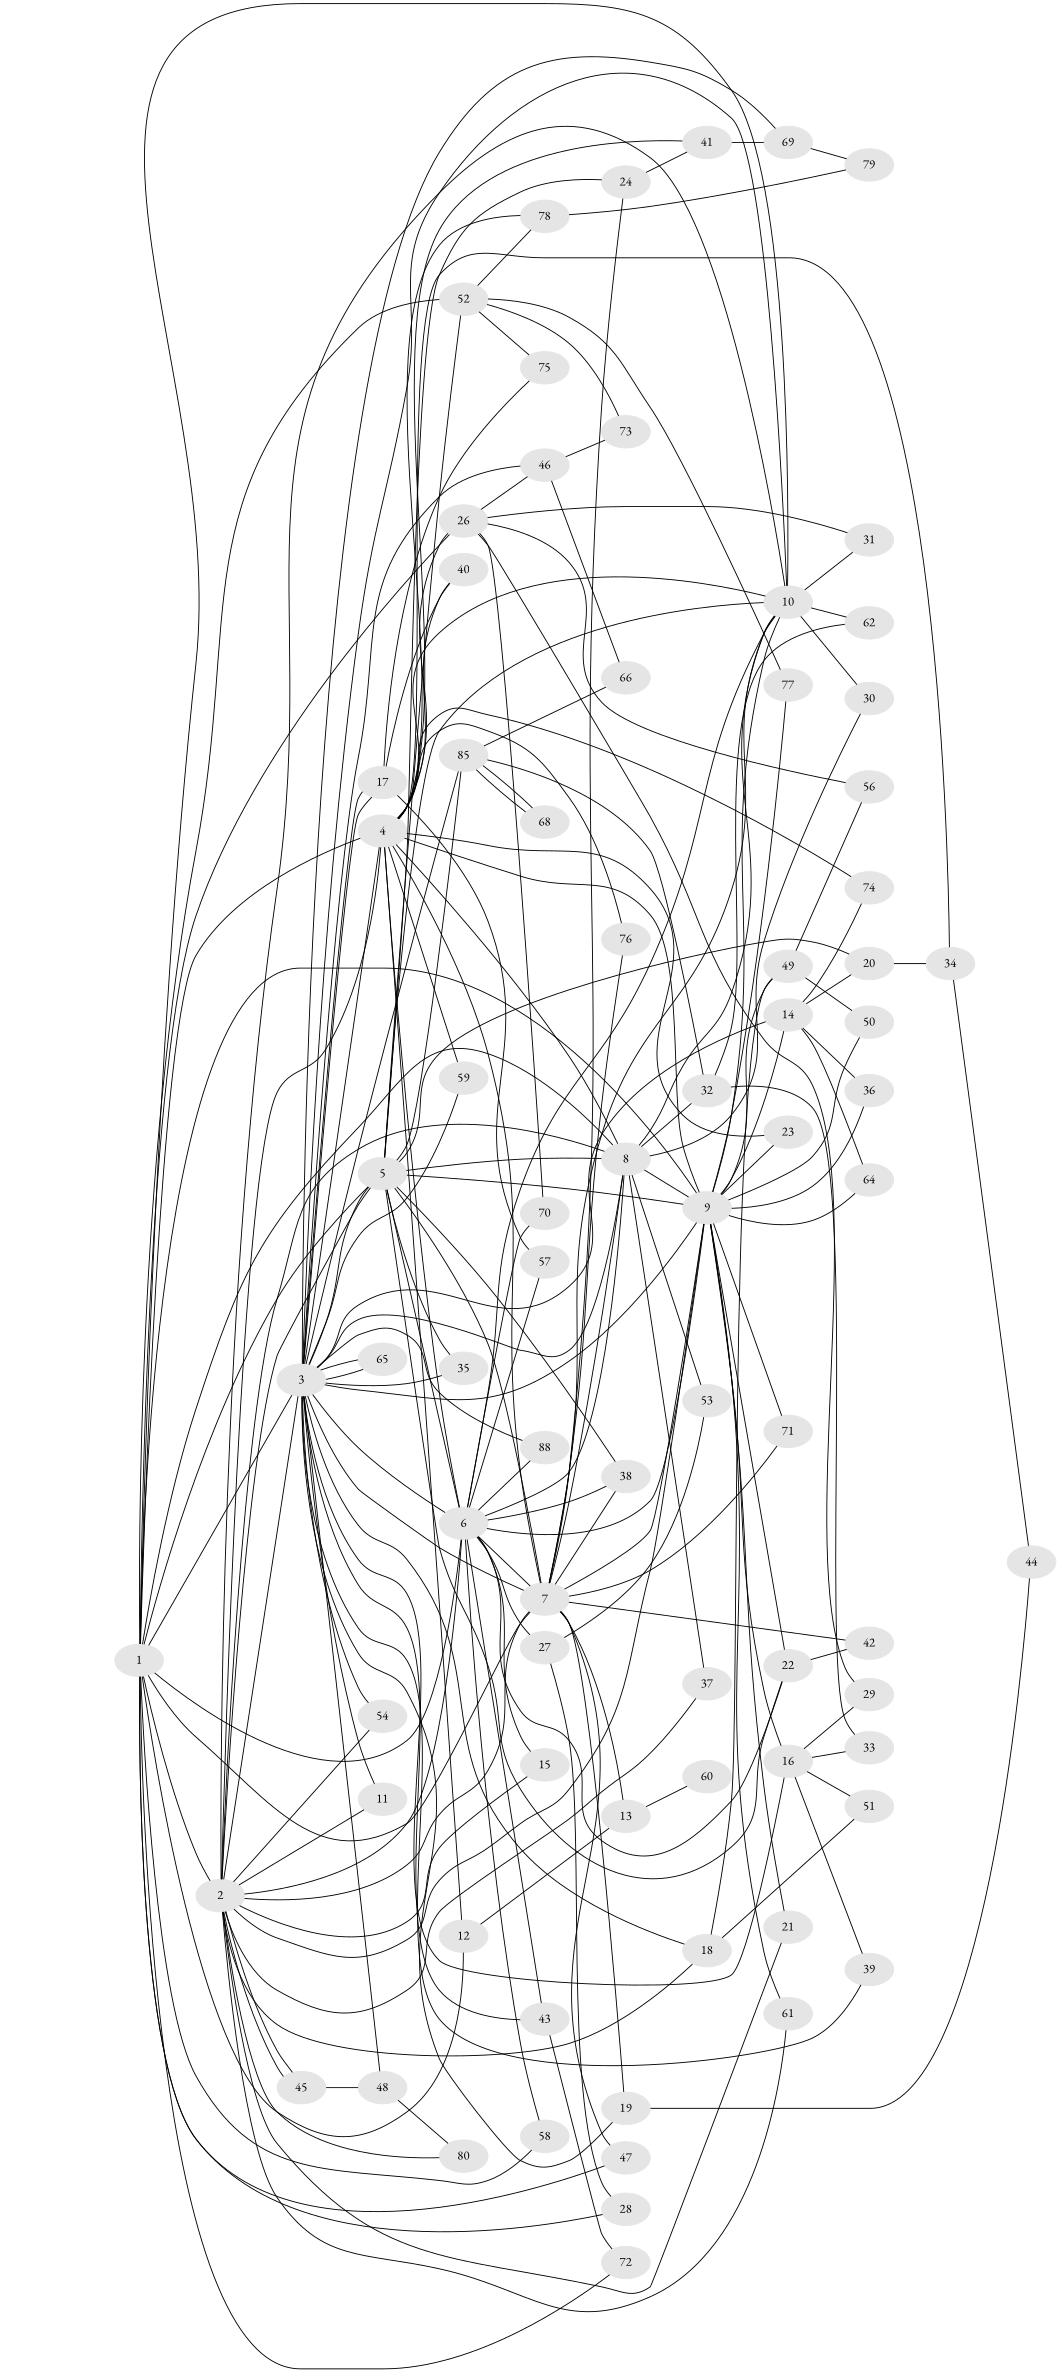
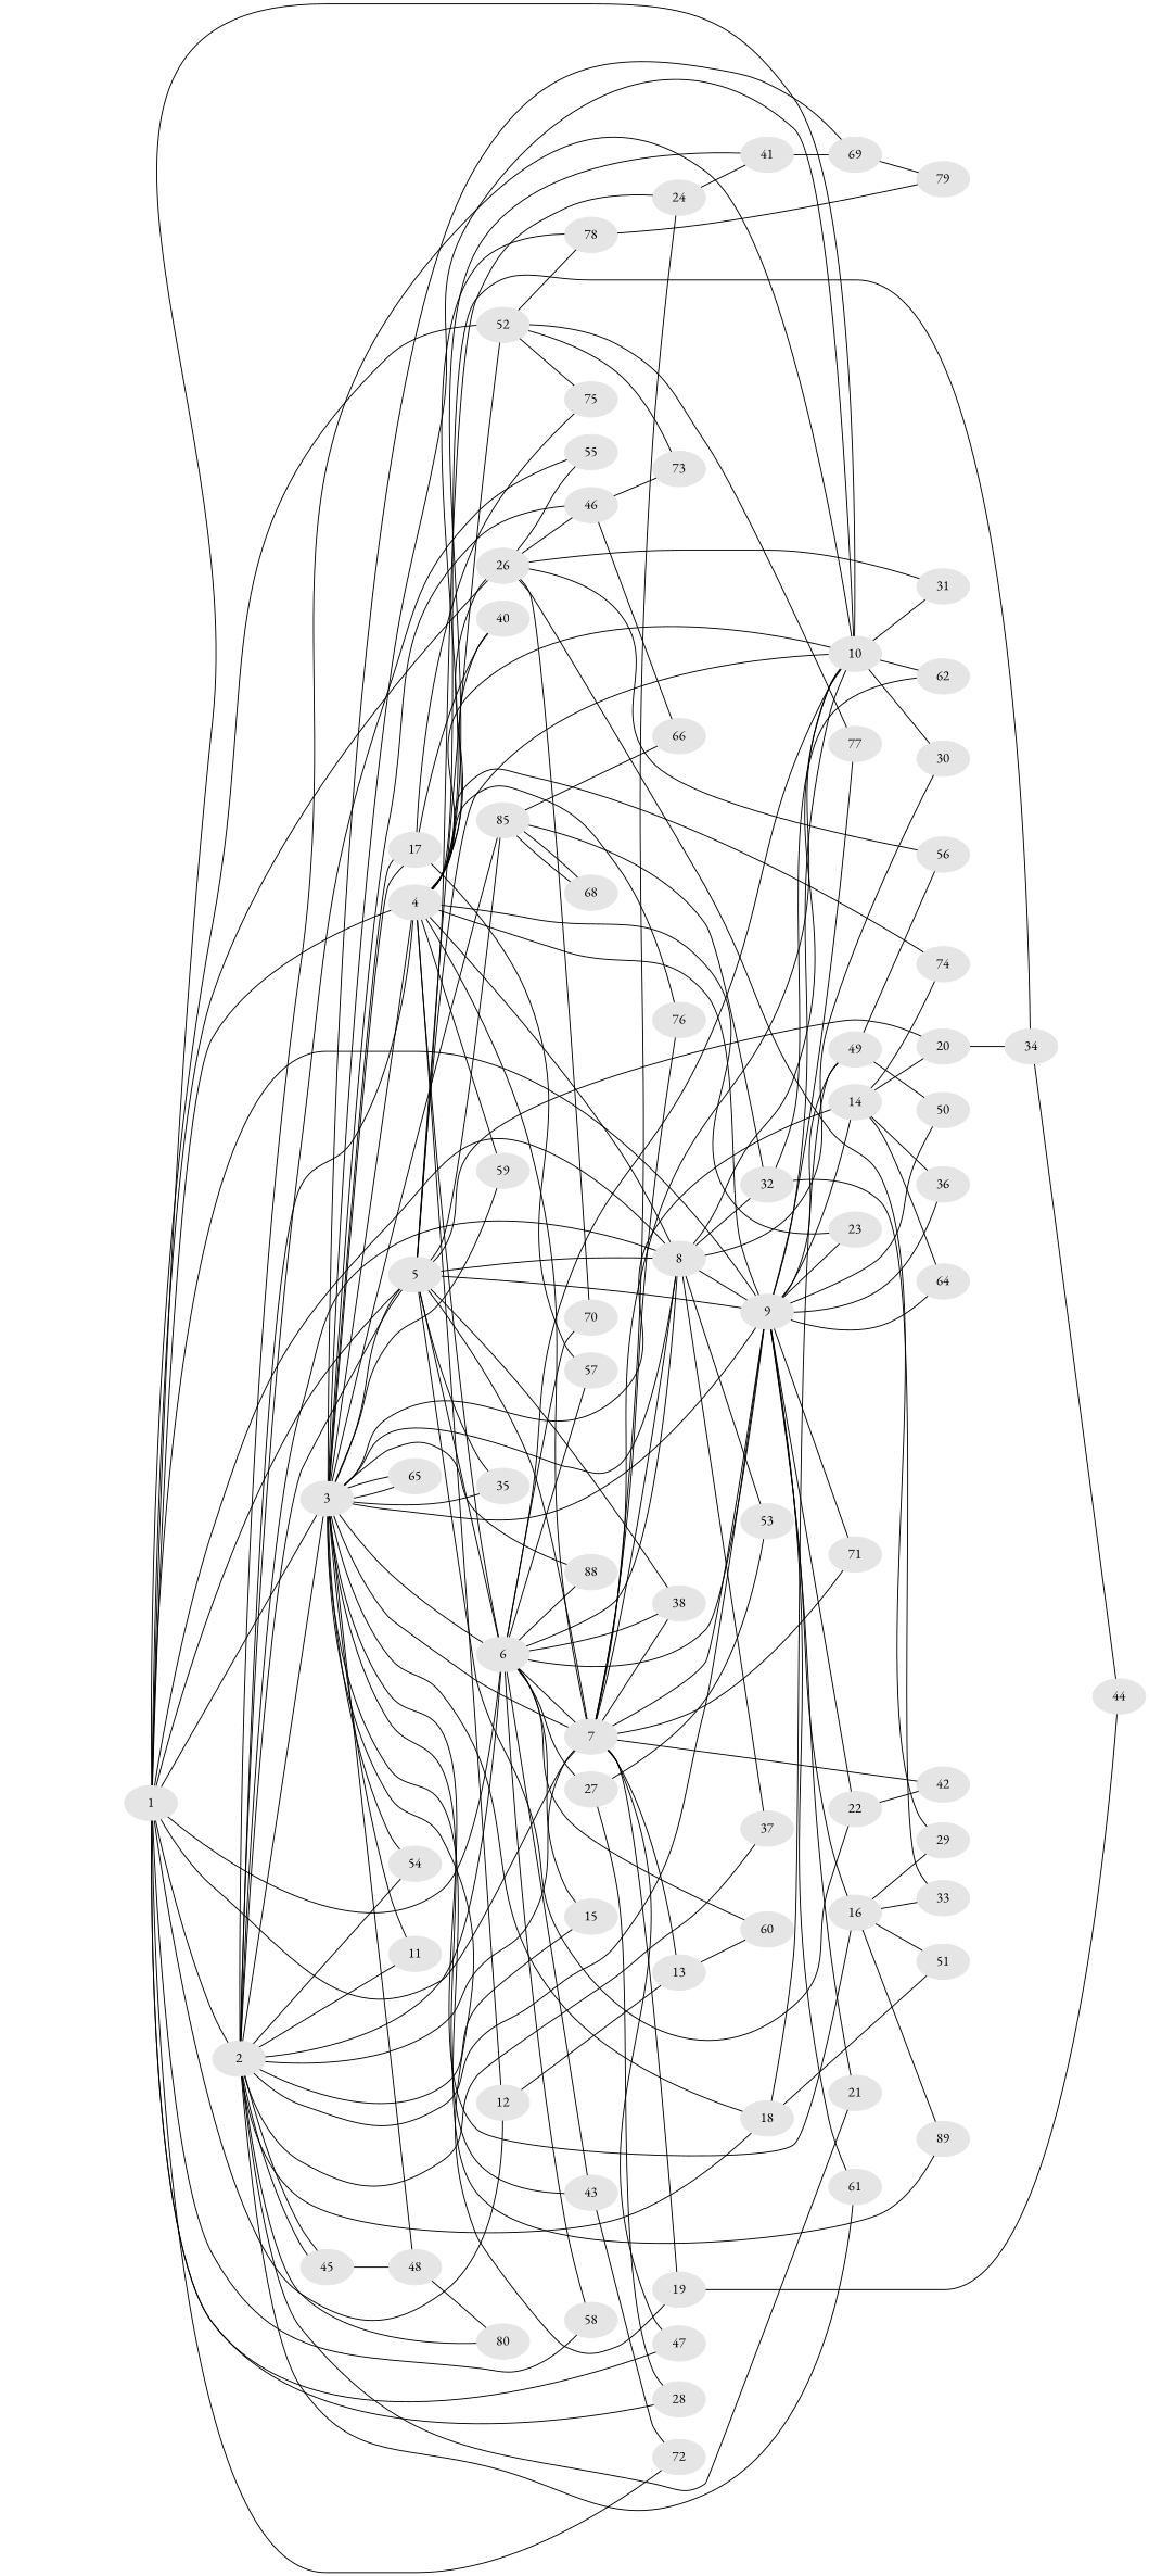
  graph {
    fontname="EB Garamond"
    rankdir=LR
    node [color=gray90 fontname="EB Garamond" style=filled]
    edge [fontname="EB Garamond"]
    1
    2
    3
    4
    5
    6
    7
    8
    9
    10
    12
    26
    28
    47
    52
    58
    72
    11
    15
    18
    21
    37
    45
    54
+   55
    61
    80
    14
    16
    17
    19
    n32 [label=85]
    35
-   39
+   39 [label=89]
    43
    46
    48
    59
    65
    69
    n41 [label=88]
    23
    34
    40
    41
    74
    76
    78
    20
    22
    24
    38
    27
    57
    60
    70
    13
    42
    71
    30
    32
    53
    36
    49
    50
    64
    77
    31
    62
    29
    56
    75
    73
    51
    33
    44
    66
    68
    79
    1 -- 2
    1 -- 3
    1 -- 4
    1 -- 5
    1 -- 6
    1 -- 7
    1 -- 8
    1 -- 9
    1 -- 10
    1 -- 12
    1 -- 26
    1 -- 28
    1 -- 47
    1 -- 52
    1 -- 58
    1 -- 72
    2 -- 3
    2 -- 4
    2 -- 5
    2 -- 6
    2 -- 7
    2 -- 8
    2 -- 9
    2 -- 10
    2 -- 11
    2 -- 15
    2 -- 18
    2 -- 21
    2 -- 37
    2 -- 45
    2 -- 45
    2 -- 54
+   2 -- 55
    2 -- 61
    2 -- 80
    3 -- 4
    3 -- 5
    3 -- 6
    3 -- 7
    3 -- 8
    3 -- 9
    3 -- 10
    3 -- 11
    3 -- 18
    3 -- 54
    3 -- 14
    3 -- 16
    3 -- 17
    3 -- 17
    3 -- 19
    3 -- n32
    3 -- 35
    3 -- 39
    3 -- 43
    3 -- 46
    3 -- 48
    3 -- 59
    3 -- 65
    3 -- 65
    3 -- 69
    3 -- n41
    4 -- 6
    4 -- 7
    4 -- 8
    4 -- 9
    4 -- 10
    4 -- 12
    4 -- 26
    4 -- 59
    4 -- 23
    4 -- 34
    4 -- 40
    4 -- 41
    4 -- 74
    4 -- 76
    4 -- 78
    5 -- 6
    5 -- 7
    5 -- 8
    5 -- 9
    5 -- 10
    5 -- 52
    5 -- n32
    5 -- 35
    5 -- 20
    5 -- 22
    5 -- 24
    5 -- 38
    6 -- 7
    6 -- 8
    6 -- 9
    6 -- 10
    6 -- 58
    6 -- 15
    6 -- 43
    6 -- n41
    6 -- 38
    6 -- 27
    6 -- 57
-   6 -- 22
+   6 -- 60
    6 -- 70
    7 -- 8
    7 -- 9
    7 -- 10
    7 -- 47
    7 -- 19
    7 -- 76
    7 -- 24
    7 -- 38
    7 -- 13
    7 -- 42
    7 -- 71
    8 -- 9
    8 -- 10
    8 -- 37
    8 -- 30
    8 -- 32
    8 -- 53
    9 -- 10
    9 -- 21
    9 -- 61
    9 -- 14
    9 -- 16
    9 -- 23
    9 -- 22
    9 -- 71
    9 -- 36
    9 -- 49
    9 -- 50
    9 -- 64
    9 -- 77
    10 -- 30
    10 -- 31
    10 -- 62
    12 -- 13
+   26 -- 55
    26 -- 46
    26 -- 70
    26 -- 31
    26 -- 29
    26 -- 56
    52 -- 78
    52 -- 77
    52 -- 75
    52 -- 73
    18 -- 49
    18 -- 51
    45 -- 48
    14 -- 74
    14 -- 20
    14 -- 36
    14 -- 64
    16 -- 39
    16 -- 29
    16 -- 51
    16 -- 33
    17 -- 40
    17 -- 57
    17 -- 75
    19 -- 44
    n32 -- 32
    n32 -- 66
    n32 -- 68
    n32 -- 68
    43 -- 72
    46 -- 73
    46 -- 66
    48 -- 80
    69 -- 79
    34 -- 44
    41 -- 69
    78 -- 79
    20 -- 34
    22 -- 42
    24 -- 41
    27 -- 28
    27 -- 53
    13 -- 60
    32 -- 62
    32 -- 33
    49 -- 50
    49 -- 56
  }
